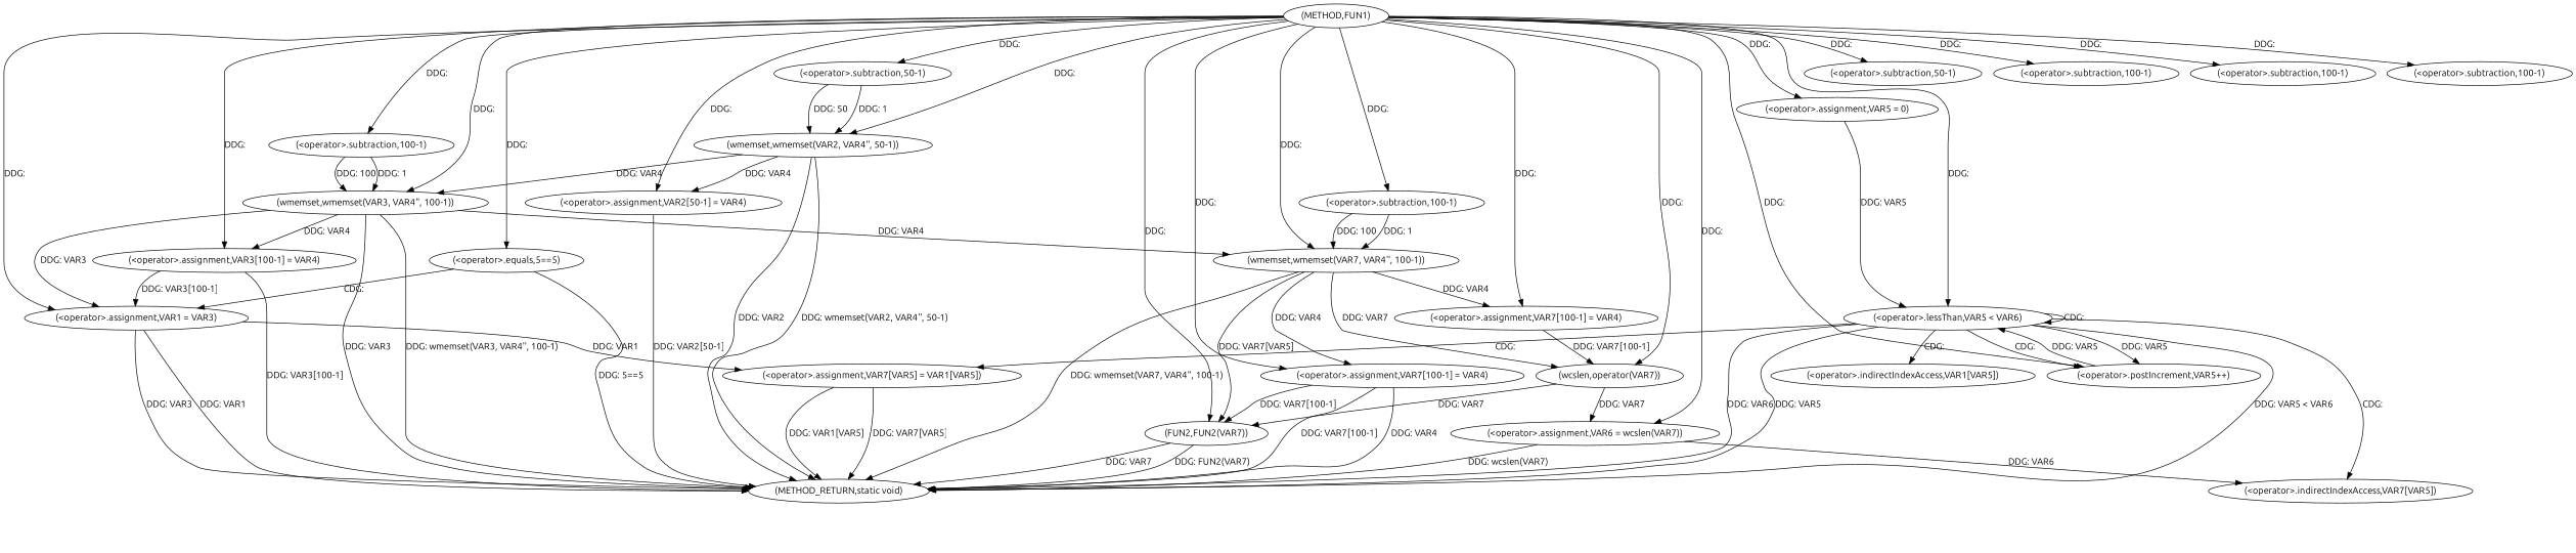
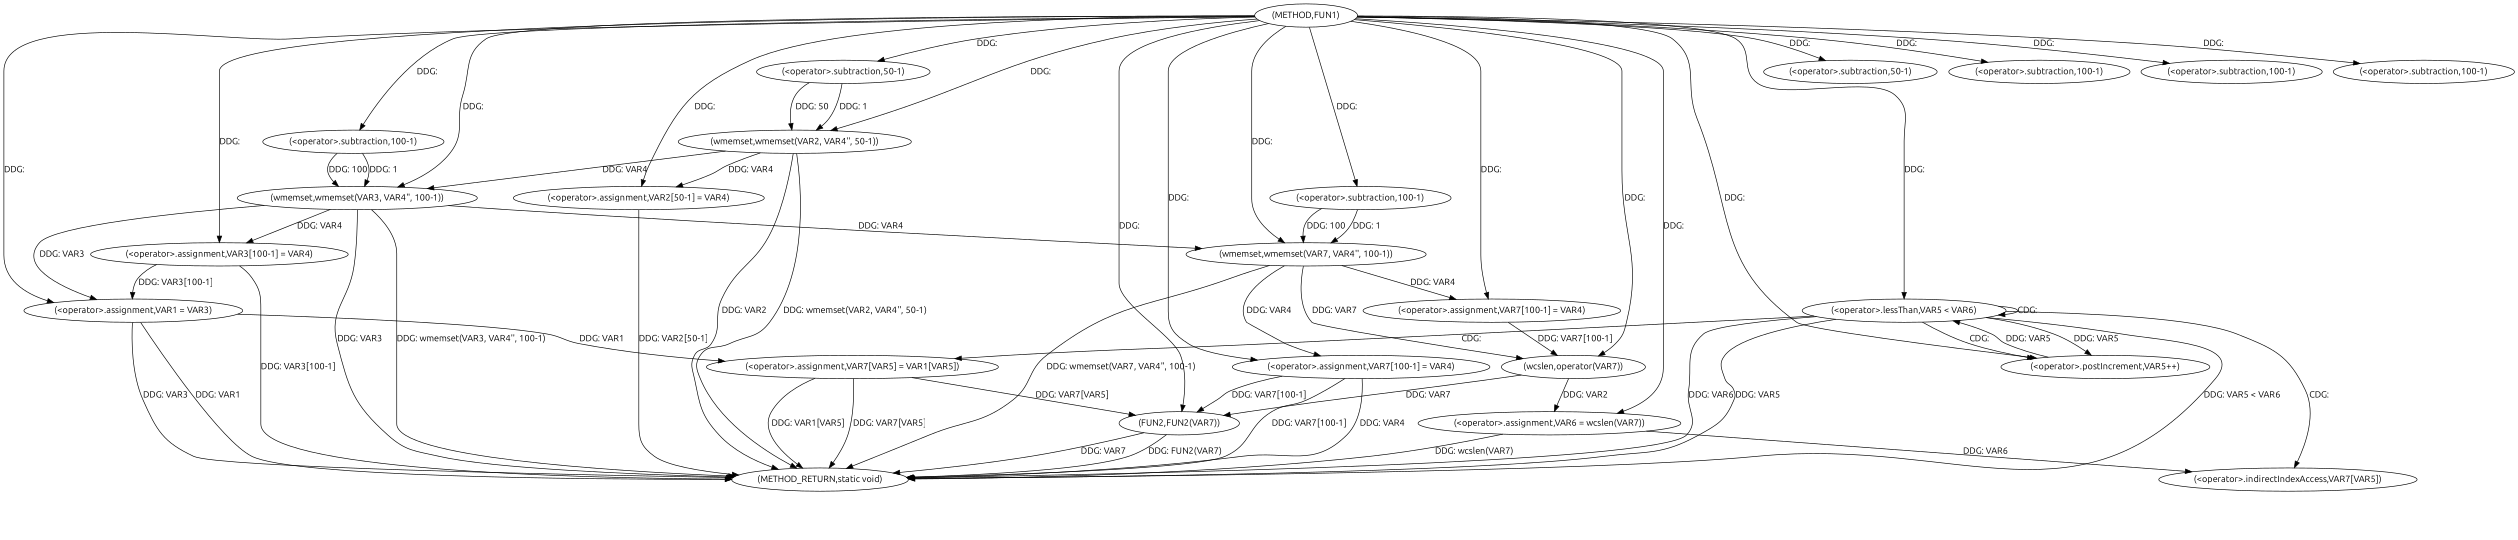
  digraph {
    fontname=Ubuntu
    node [fontname=Ubuntu]
    edge [fontname=Ubuntu]
    n1 [label="(METHOD,FUN1)"]
    n2 [label="(wmemset,wmemset(VAR2, VAR4'', 50-1))"]
    n3 [label="(<operator>.subtraction,50-1)"]
    n4 [label="(<operator>.assignment,VAR2[50-1] = VAR4)"]
    n5 [label="(<operator>.subtraction,50-1)"]
    n6 [label="(wmemset,wmemset(VAR3, VAR4'', 100-1))"]
    n7 [label="(<operator>.subtraction,100-1)"]
    n8 [label="(<operator>.assignment,VAR3[100-1] = VAR4)"]
    n9 [label="(<operator>.subtraction,100-1)"]
-   n10 [label="(<operator>.equals,5==5)"]
    n11 [label="(<operator>.assignment,VAR1 = VAR3)"]
    n12 [label="(wmemset,wmemset(VAR7, VAR4'', 100-1))"]
    n13 [label="(<operator>.subtraction,100-1)"]
    n14 [label="(<operator>.assignment,VAR7[100-1] = VAR4)"]
    n15 [label="(<operator>.subtraction,100-1)"]
    n16 [label="(<operator>.assignment,VAR6 = wcslen(VAR7))"]
    n17 [label="(wcslen,operator(VAR7))"]
-   n18 [label="(<operator>.assignment,VAR5 = 0)"]
    n19 [label="(<operator>.lessThan,VAR5 < VAR6)"]
    n20 [label="(<operator>.postIncrement,VAR5++)"]
    n21 [label="(<operator>.assignment,VAR7[100-1] = VAR4)"]
    n22 [label="(<operator>.subtraction,100-1)"]
    n23 [label="(FUN2,FUN2(VAR7))"]
    n24 [label="(METHOD_RETURN,static void)"]
    n25 [label="(<operator>.assignment,VAR7[VAR5] = VAR1[VAR5])"]
    n26 [label="(<operator>.indirectIndexAccess,VAR7[VAR5])"]
-   n27 [label="(<operator>.indirectIndexAccess,VAR1[VAR5])"]
    n1 -> n2 [label="DDG: "]
    n1 -> n3 [label="DDG: "]
    n1 -> n4 [label="DDG: "]
    n1 -> n5 [label="DDG: "]
    n1 -> n6 [label="DDG: "]
    n1 -> n7 [label="DDG: "]
    n1 -> n8 [label="DDG: "]
    n1 -> n9 [label="DDG: "]
-   n1 -> n10 [label="DDG: "]
    n1 -> n11 [label="DDG: "]
    n1 -> n12 [label="DDG: "]
    n1 -> n13 [label="DDG: "]
    n1 -> n14 [label="DDG: "]
    n1 -> n15 [label="DDG: "]
    n1 -> n16 [label="DDG: "]
    n1 -> n17 [label="DDG: "]
-   n1 -> n18 [label="DDG: "]
    n1 -> n19 [label="DDG: "]
    n1 -> n20 [label="DDG: "]
    n1 -> n21 [label="DDG: "]
    n1 -> n22 [label="DDG: "]
    n1 -> n23 [label="DDG: "]
    n2 -> n4 [label="DDG: VAR4"]
    n2 -> n6 [label="DDG: VAR4"]
    n2 -> n24 [label="DDG: wmemset(VAR2, VAR4'', 50-1)"]
    n2 -> n24 [label="DDG: VAR2"]
    n3 -> n2 [label="DDG: 50"]
    n3 -> n2 [label="DDG: 1"]
    n4 -> n24 [label="DDG: VAR2[50-1]"]
    n6 -> n8 [label="DDG: VAR4"]
    n6 -> n11 [label="DDG: VAR3"]
    n6 -> n12 [label="DDG: VAR4"]
    n6 -> n24 [label="DDG: wmemset(VAR3, VAR4'', 100-1)"]
    n6 -> n24 [label="DDG: VAR3"]
    n7 -> n6 [label="DDG: 100"]
    n7 -> n6 [label="DDG: 1"]
    n8 -> n11 [label="DDG: VAR3[100-1]"]
    n8 -> n24 [label="DDG: VAR3[100-1]"]
-   n10 -> n11 [label="CDG: "]
-   n10 -> n24 [label="DDG: 5==5"]
    n11 -> n24 [label="DDG: VAR3"]
    n11 -> n24 [label="DDG: VAR1"]
    n11 -> n25 [label="DDG: VAR1"]
    n12 -> n14 [label="DDG: VAR4"]
    n12 -> n17 [label="DDG: VAR7"]
    n12 -> n21 [label="DDG: VAR4"]
    n12 -> n24 [label="DDG: wmemset(VAR7, VAR4'', 100-1)"]
    n13 -> n12 [label="DDG: 100"]
    n13 -> n12 [label="DDG: 1"]
    n14 -> n17 [label="DDG: VAR7[100-1]"]
    n16 -> n24 [label="DDG: wcslen(VAR7)"]
    n16 -> n26 [label="DDG: VAR6"]
-   n17 -> n16 [label="DDG: VAR7"]
+   n17 -> n16 [label="DDG: VAR2"]
    n17 -> n23 [label="DDG: VAR7"]
-   n18 -> n19 [label="DDG: VAR5"]
    n19 -> n19 [label="CDG: "]
    n19 -> n20 [label="DDG: VAR5"]
    n19 -> n20 [label="CDG: "]
    n19 -> n24 [label="DDG: VAR5 < VAR6"]
    n19 -> n24 [label="DDG: VAR6"]
    n19 -> n24 [label="DDG: VAR5"]
    n19 -> n25 [label="CDG: "]
    n19 -> n26 [label="CDG: "]
-   n19 -> n27 [label="CDG: "]
    n20 -> n19 [label="DDG: VAR5"]
    n21 -> n23 [label="DDG: VAR7[100-1]"]
    n21 -> n24 [label="DDG: VAR7[100-1]"]
    n21 -> n24 [label="DDG: VAR4"]
    n23 -> n24 [label="DDG: VAR7"]
    n23 -> n24 [label="DDG: FUN2(VAR7)"]
-   n12 -> n23 [label="DDG: VAR7[VAR5]"]
+   n25 -> n23 [label="DDG: VAR7[VAR5]"]
    n25 -> n24 [label="DDG: VAR7[VAR5]"]
    n25 -> n24 [label="DDG: VAR1[VAR5]"]
  }
